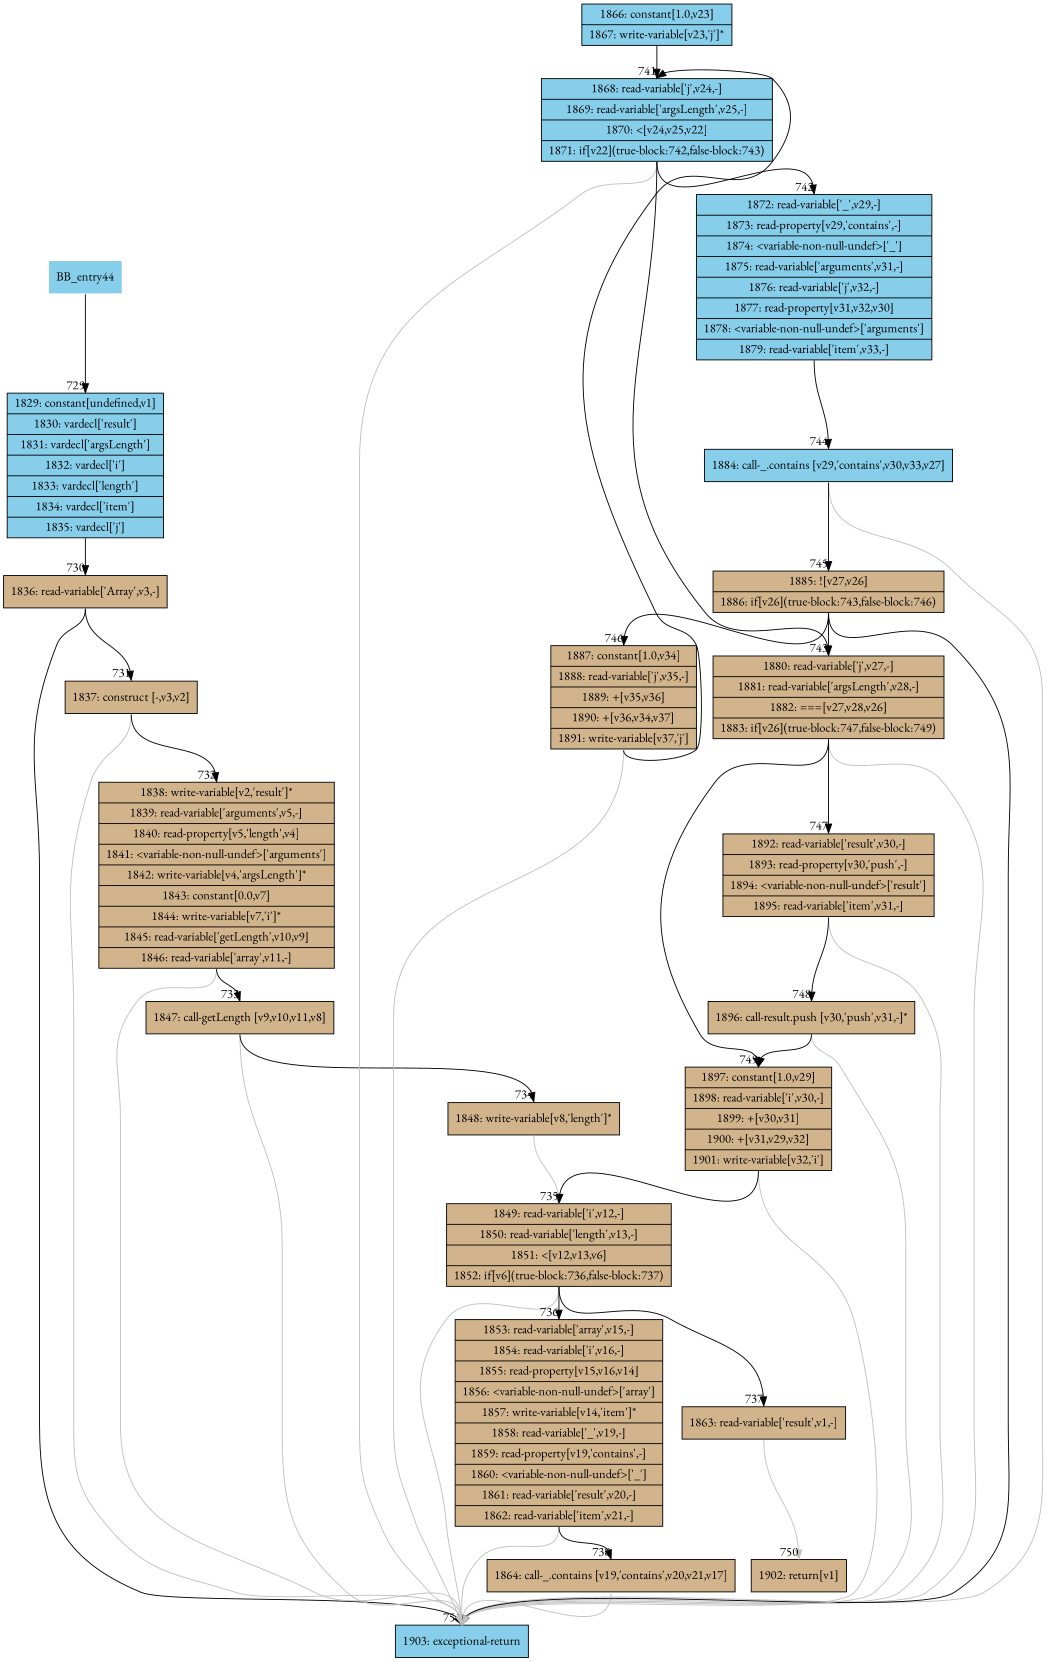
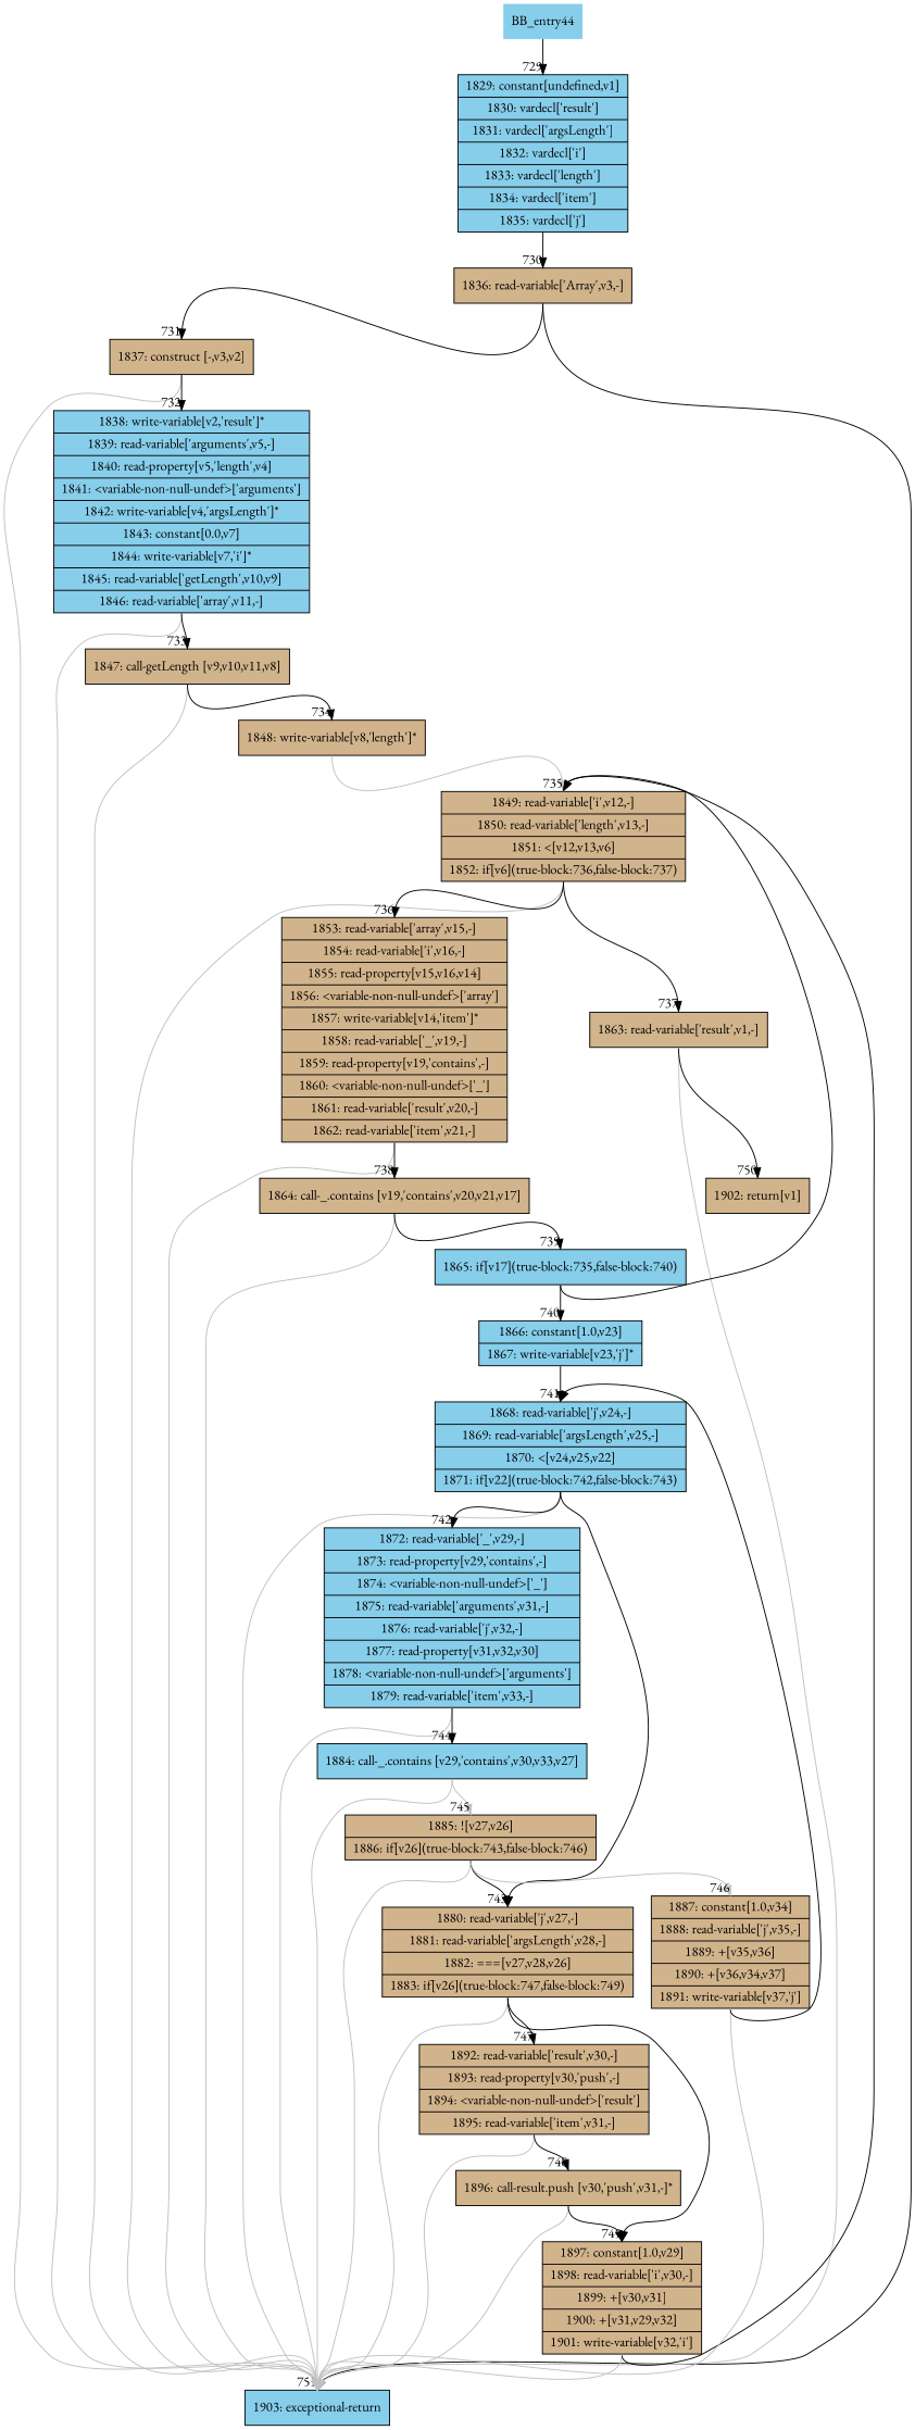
  digraph {
    fontname="EB Garamond"
    rankdir=TD
    node [fillcolor=tan fontname="EB Garamond" shape=record style=filled]
    edge [fontname="EB Garamond" headport=n tailport=s]
    n1 [fillcolor=skyblue label=BB_entry44 shape=none]
    n2 [fillcolor=skyblue label="{1829: constant[undefined,v1]|1830: vardecl['result']|1831: vardecl['argsLength']|1832: vardecl['i']|1833: vardecl['length']|1834: vardecl['item']|1835: vardecl['j']}"]
    n3 [label="{1836: read-variable['Array',v3,-]}"]
    n4 [label="{1837: construct [-,v3,v2]}"]
    n5 [fillcolor=skyblue label="{1903: exceptional-return}"]
-   n6 [label="{1838: write-variable[v2,'result']*|1839: read-variable['arguments',v5,-]|1840: read-property[v5,'length',v4]|1841: \<variable-non-null-undef\>['arguments']|1842: write-variable[v4,'argsLength']*|1843: constant[0.0,v7]|1844: write-variable[v7,'i']*|1845: read-variable['getLength',v10,v9]|1846: read-variable['array',v11,-]}"]
+   n6 [fillcolor=skyblue label="{1838: write-variable[v2,'result']*|1839: read-variable['arguments',v5,-]|1840: read-property[v5,'length',v4]|1841: \<variable-non-null-undef\>['arguments']|1842: write-variable[v4,'argsLength']*|1843: constant[0.0,v7]|1844: write-variable[v7,'i']*|1845: read-variable['getLength',v10,v9]|1846: read-variable['array',v11,-]}"]
    n7 [label="{1847: call-getLength [v9,v10,v11,v8]}"]
    n8 [label="{1848: write-variable[v8,'length']*}"]
    n9 [label="{1849: read-variable['i',v12,-]|1850: read-variable['length',v13,-]|1851: \<[v12,v13,v6]|1852: if[v6](true-block:736,false-block:737)}"]
    n10 [label="{1853: read-variable['array',v15,-]|1854: read-variable['i',v16,-]|1855: read-property[v15,v16,v14]|1856: \<variable-non-null-undef\>['array']|1857: write-variable[v14,'item']*|1858: read-variable['_',v19,-]|1859: read-property[v19,'contains',-]|1860: \<variable-non-null-undef\>['_']|1861: read-variable['result',v20,-]|1862: read-variable['item',v21,-]}"]
    n11 [label="{1863: read-variable['result',v1,-]}"]
    n12 [label="{1864: call-_.contains [v19,'contains',v20,v21,v17]}"]
    n13 [label="{1902: return[v1]}"]
+   n14 [fillcolor=skyblue label="{1865: if[v17](true-block:735,false-block:740)}"]
    n15 [fillcolor=skyblue label="{1866: constant[1.0,v23]|1867: write-variable[v23,'j']*}"]
    n16 [fillcolor=skyblue label="{1868: read-variable['j',v24,-]|1869: read-variable['argsLength',v25,-]|1870: \<[v24,v25,v22]|1871: if[v22](true-block:742,false-block:743)}"]
    n17 [fillcolor=skyblue label="{1872: read-variable['_',v29,-]|1873: read-property[v29,'contains',-]|1874: \<variable-non-null-undef\>['_']|1875: read-variable['arguments',v31,-]|1876: read-variable['j',v32,-]|1877: read-property[v31,v32,v30]|1878: \<variable-non-null-undef\>['arguments']|1879: read-variable['item',v33,-]}"]
    n18 [label="{1880: read-variable['j',v27,-]|1881: read-variable['argsLength',v28,-]|1882: ===[v27,v28,v26]|1883: if[v26](true-block:747,false-block:749)}"]
    n19 [fillcolor=skyblue label="{1884: call-_.contains [v29,'contains',v30,v33,v27]}"]
    n20 [label="{1892: read-variable['result',v30,-]|1893: read-property[v30,'push',-]|1894: \<variable-non-null-undef\>['result']|1895: read-variable['item',v31,-]}"]
    n21 [label="{1897: constant[1.0,v29]|1898: read-variable['i',v30,-]|1899: +[v30,v31]|1900: +[v31,v29,v32]|1901: write-variable[v32,'i']}"]
    n22 [label="{1885: ![v27,v26]|1886: if[v26](true-block:743,false-block:746)}"]
    n23 [label="{1896: call-result.push [v30,'push',v31,-]*}"]
    n24 [label="{1887: constant[1.0,v34]|1888: read-variable['j',v35,-]|1889: +[v35,v36]|1890: +[v36,v34,v37]|1891: write-variable[v37,'j']}"]
    n1 -> n2 [headlabel="    729"]
    n2 -> n3 [headlabel="      730"]
    n3 -> n4 [headlabel="      731"]
    n3 -> n5 [color=black headlabel="      751"]
    n4 -> n5 [color=gray]
    n4 -> n6 [headlabel="      732"]
    n6 -> n5 [color=gray]
    n6 -> n7 [headlabel="      733"]
    n7 -> n5 [color=gray]
    n7 -> n8 [headlabel="      734"]
    n8 -> n9 [color=gray headlabel="      735"]
    n9 -> n5 [color=gray]
    n9 -> n10 [headlabel="      736"]
    n9 -> n11 [headlabel="      737"]
    n10 -> n5 [color=gray]
    n10 -> n12 [headlabel="      738"]
-   n11 -> n13 [headlabel="      750" color=gray]
+   n11 -> n5 [color=gray]
+   n11 -> n13 [headlabel="      750"]
    n12 -> n5 [color=gray]
+   n12 -> n14 [headlabel="      739"]
+   n14 -> n9
+   n14 -> n15 [headlabel="      740"]
    n15 -> n16 [headlabel="      741"]
    n16 -> n5 [color=gray]
    n16 -> n17 [headlabel="      742"]
    n16 -> n18 [headlabel="      743"]
+   n17 -> n5 [color=gray]
    n17 -> n19 [headlabel="      744"]
    n18 -> n5 [color=gray]
    n18 -> n20 [headlabel="      747"]
    n18 -> n21 [headlabel="      749"]
    n19 -> n5 [color=gray]
-   n19 -> n22 [headlabel="      745"]
+   n19 -> n22 [headlabel="      745" color=gray]
    n20 -> n5 [color=gray]
    n20 -> n23 [headlabel="      748"]
    n21 -> n5 [color=gray]
    n21 -> n9
-   n22 -> n5 [color=black]
+   n22 -> n5 [color=gray]
    n22 -> n18
-   n22 -> n24 [headlabel="      746"]
+   n22 -> n24 [headlabel="      746" color=gray]
    n23 -> n5 [color=gray]
    n23 -> n21
    n24 -> n5 [color=gray]
    n24 -> n16
  }
